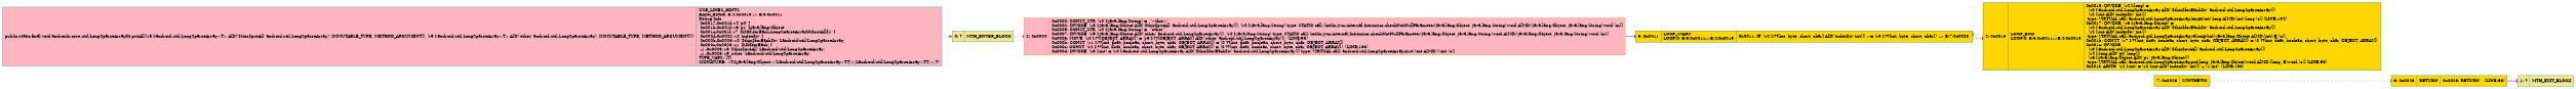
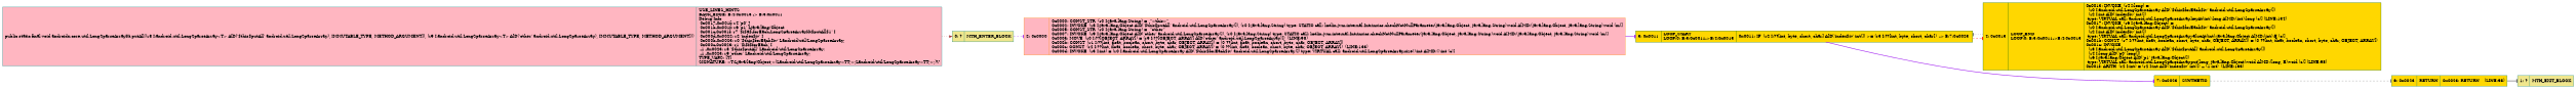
  digraph {
    rankdir=LR
    node [color=teal fillcolor=gold shape=record style=filled]
    edge [arrowhead=tee color=purple style=dashed]
    n1 [fillcolor=khaki label="{0\:\ ?|MTH_ENTER_BLOCK\l}"]
    n2 [color=darkorange fillcolor=lightpink label="{2\:\ 0x0000|0x0000: CONST_STR  (r0 I:java.lang.String) =  \"\<this\>\" \l0x0002: INVOKE  (r8 I:java.lang.Object A[D('$this$putAll' android.util.LongSparseArray)]), (r0 I:java.lang.String) type: STATIC call: kotlin.jvm.internal.Intrinsics.checkNotNullParameter(java.lang.Object, java.lang.String):void A[MD:(java.lang.Object, java.lang.String):void (m)]\l0x0005: CONST_STR  (r0 I:java.lang.String) =  \"other\" \l0x0007: INVOKE  (r9 I:java.lang.Object A[D('other' android.util.LongSparseArray)]), (r0 I:java.lang.String) type: STATIC call: kotlin.jvm.internal.Intrinsics.checkNotNullParameter(java.lang.Object, java.lang.String):void A[MD:(java.lang.Object, java.lang.String):void (m)]\l0x000a: MOVE  (r0 I:??[OBJECT, ARRAY]) = (r9 I:??[OBJECT, ARRAY] A[D('other' android.util.LongSparseArray)])  (LINE:98)\l0x000b: CONST  (r1 I:??[int, float, boolean, short, byte, char, OBJECT, ARRAY]) = (0 ??[int, float, boolean, short, byte, char, OBJECT, ARRAY]) \l0x000c: CONST  (r2 I:??[int, float, boolean, short, byte, char, OBJECT, ARRAY]) = (0 ??[int, float, boolean, short, byte, char, OBJECT, ARRAY])  (LINE:133)\l0x000d: INVOKE  (r3 I:int) = (r0 I:android.util.LongSparseArray A[D('$this$forEach$iv' android.util.LongSparseArray)]) type: VIRTUAL call: android.util.LongSparseArray.size():int A[MD:():int (c)]\l}"]
    n3 [color=darkgreen label="{3\:\ 0x0011|LOOP_START\lLOOP:0: B:3:0x0011\-\>B:4:0x0013\l|0x0011: IF  (r2 I:??[int, byte, short, char] A[D('index$iv' int)]) \>= (r3 I:??[int, byte, short, char])  \-\> B:7:0x0023 \l}"]
    n4 [color=darkgreen label="{4\:\ 0x0013|LOOP_END\lLOOP:0: B:3:0x0011\-\>B:4:0x0013\l|0x0013: INVOKE  (r4 I:long) = \l  (r0 I:android.util.LongSparseArray A[D('$this$forEach$iv' android.util.LongSparseArray)])\l  (r2 I:int A[D('index$iv' int)])\l type: VIRTUAL call: android.util.LongSparseArray.keyAt(int):long A[MD:(int):long (c)] (LINE:134)\l0x0017: INVOKE  (r6 I:java.lang.Object) = \l  (r0 I:android.util.LongSparseArray A[D('$this$forEach$iv' android.util.LongSparseArray)])\l  (r2 I:int A[D('index$iv' int)])\l type: VIRTUAL call: android.util.LongSparseArray.valueAt(int):java.lang.Object A[MD:(int):E (c)]\l0x001b: CONST  (r7 I:??[int, float, boolean, short, byte, char, OBJECT, ARRAY]) = (0 ??[int, float, boolean, short, byte, char, OBJECT, ARRAY]) \l0x001c: INVOKE  \l  (r8 I:android.util.LongSparseArray A[D('$this$putAll' android.util.LongSparseArray)])\l  (r4 I:long A[D('p0' long)])\l  (r6 I:java.lang.Object A[D('p1' java.lang.Object)])\l type: VIRTUAL call: android.util.LongSparseArray.put(long, java.lang.Object):void A[MD:(long, E):void (c)] (LINE:98)\l0x001f: ARITH  (r2 I:int) = (r2 I:int A[D('index$iv' int)]) + (1 int)  (LINE:133)\l}"]
    n5 [color=darkgreen label="{7\:\ 0x0023|SYNTHETIC\l}"]
    n6 [label="{6\:\ 0x0023|RETURN\l|0x0023: RETURN    (LINE:98)\l}"]
    n7 [fillcolor=khaki label="{1\:\ ?|MTH_EXIT_BLOCK\l}"]
    n8 [fillcolor=lightpink label="{public static final void androidx.core.util.LongSparseArrayKt.putAll((r8 I:android.util.LongSparseArray\<T\> A[D('$this$putAll' android.util.LongSparseArray), IMMUTABLE_TYPE, METHOD_ARGUMENT]), (r9 I:android.util.LongSparseArray\<T\> A[D('other' android.util.LongSparseArray), IMMUTABLE_TYPE, METHOD_ARGUMENT]))  | USE_LINES_HINTS\lBACK_EDGE: B:4:0x0013 \-\> B:3:0x0011\lDebug Info:\l  0x0017\-0x001f: r4 'p0' J\l  0x001b\-0x001f: r6 'p1' Ljava\/lang\/Object;\l  0x001c\-0x001f: r7 '$i$a$\-forEach\-LongSparseArrayKt$putAll$1' I\l  0x000d\-0x0022: r2 'index$iv' I\l  0x000b\-0x0023: r0 '$this$forEach$iv' Landroid\/util\/LongSparseArray;\l  0x000c\-0x0023: r1 '$i$f$forEach' I\l  \-1 \-0x0023: r8 '$this$putAll' Landroid\/util\/LongSparseArray;\l  \-1 \-0x0023: r9 'other' Landroid\/util\/LongSparseArray;\lTYPE_VARS: [T]\lSIGNATURE: \<T:Ljava\/lang\/Object;\>(Landroid\/util\/LongSparseArray\<TT;\>;Landroid\/util\/LongSparseArray\<TT;\>;)V\l}"]
    n1 -> n2
    n2 -> n3 [style=bold]
    n3 -> n4 [color=red]
+   n3 -> n5 [style=bold]
    n4 -> n3 [color=gray40 style=dotted]
    n5 -> n6 [color=gray40]
-   n6 -> n7 [style=bold]
+   n6 -> n7 [color=gray40 style=bold]
    n8 -> n1 [arrowhead=normal color=brown style=dotted]
  }
